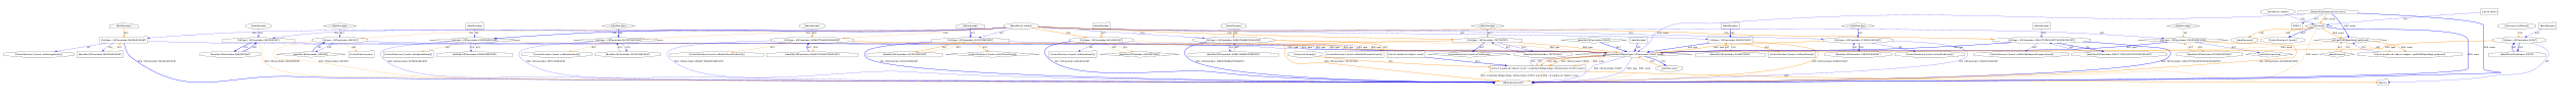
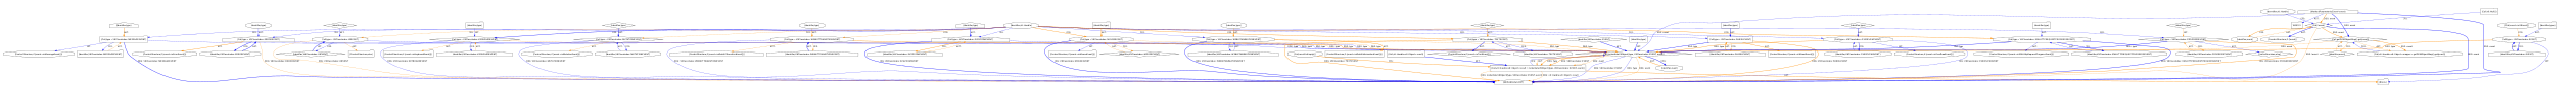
  digraph {
    fontname=Roboto
    node [fontname=Roboto shape=octagon]
    edge [color=blue fontname=Roboto style=solid]
    n1 [label="(Call,instantiateV8Object(type, V8ClassIndex::EVENT, event))" shape=diamond]
    n2 [label="(Call,v8::Handle<v8::Object> result = instantiateV8Object(type, V8ClassIndex::EVENT, event))" shape=folder]
    n3 [label="(MethodReturn,RET)" shape=house]
    n4 [label="(Identifier,event)"]
    n5 [label="(Block,)" shape=folder]
    n6 [label="(Call,type = V8ClassIndex::MESSAGEEVENT)" shape=folder]
    n7 [label="(ControlStructure,if (event->isMessageEvent()))"]
    n8 [label="(Identifier,V8ClassIndex::MESSAGEEVENT)" shape=folder]
    n9 [label="(Call,type = V8ClassIndex::ERROREVENT)" shape=house]
+   n10 [label="(ControlStructure,if (event->isErrorEvent()))"]
    n11 [label="(Identifier,V8ClassIndex::ERROREVENT)"]
    n12 [label="(Call,type = V8ClassIndex::UIEVENT)"]
    n13 [label="(Identifier,V8ClassIndex::UIEVENT)" shape=diamond]
    n14 [label="(ControlStructure,else)" shape=folder]
    n15 [label="(Call,type = V8ClassIndex::KEYBOARDEVENT)" shape=diamond]
    n16 [label="(ControlStructure,if (event->isKeyboardEvent()))" shape=folder]
    n17 [label="(Identifier,V8ClassIndex::KEYBOARDEVENT)" shape=house]
    n18 [label="(Call,type = V8ClassIndex::MUTATIONEVENT)" shape=diamond]
    n19 [label="(ControlStructure,if (event->isMutationEvent()))"]
    n20 [label="(Identifier,V8ClassIndex::MUTATIONEVENT)"]
    n21 [label="(Call,type = V8ClassIndex::MOUSEEVENT)"]
    n22 [label="(ControlStructure,if (event->isMouseEvent()))" shape=folder]
    n23 [label="(Identifier,V8ClassIndex::MOUSEEVENT)" shape=diamond]
    n24 [label="(Call,type = V8ClassIndex::WEBKITANIMATIONEVENT)"]
    n25 [label="(Identifier,V8ClassIndex::WEBKITANIMATIONEVENT)" shape=house]
    n26 [label="(ControlStructure,if (event->isWebKitAnimationEvent()))" shape=folder]
    n27 [label="(Call,type = V8ClassIndex::WHEELEVENT)" shape=folder]
    n28 [label="(Identifier,V8ClassIndex::WHEELEVENT)" shape=house]
    n29 [label="(ControlStructure,if (event->isWheelEvent()))" shape=folder]
    n30 [label="(Call,type = V8ClassIndex::EVENT)"]
    n31 [label="(Identifier,V8ClassIndex::EVENT)" shape=house]
    n32 [label="(Call,type = V8ClassIndex::OVERFLOWEVENT)"]
    n33 [label="(Identifier,V8ClassIndex::OVERFLOWEVENT)"]
    n34 [label="(ControlStructure,if (event->isOverflowEvent()))"]
    n35 [label="(Call,type = V8ClassIndex::XMLHTTPREQUESTPROGRESSEVENT)"]
    n36 [label="(ControlStructure,if (event->isXMLHttpRequestProgressEvent()))"]
    n37 [label="(Identifier,V8ClassIndex::XMLHTTPREQUESTPROGRESSEVENT)"]
    n38 [label="(Call,type = V8ClassIndex::PROGRESSEVENT)" shape=diamond]
    n39 [label="(Identifier,V8ClassIndex::PROGRESSEVENT)"]
    n40 [label="(ControlStructure,else)" shape=diamond]
    n41 [label="(Call,type = V8ClassIndex::WEBKITTRANSITIONEVENT)"]
    n42 [label="(ControlStructure,if (event->isWebKitTransitionEvent()))" shape=house]
    n43 [label="(Identifier,V8ClassIndex::WEBKITTRANSITIONEVENT)" shape=house]
    n44 [label="(Call,type = V8ClassIndex::SVGZOOMEVENT)" shape=house]
    n45 [label="(Identifier,V8ClassIndex::SVGZOOMEVENT)" shape=house]
-   n46 [label="(ControlStructure,if (event->isSVGZoomEvent()))" shape=diamond]
    n47 [label="(Call,type = V8ClassIndex::TEXTEVENT)" shape=house]
    n48 [label="(ControlStructure,if (event->isTextEvent()))" shape=diamond]
    n49 [label="(Identifier,V8ClassIndex::TEXTEVENT)"]
    n50 [label="(Call,getDOMObjectMap().get(event))" shape=diamond]
    n51 [label="(Identifier,event)" shape=diamond]
    n52 [label="(Call,v8::Handle<v8::Object> wrapper = getDOMObjectMap().get(event))"]
    n53 [label="(Call,!event)" shape=diamond]
    n54 [label="(Identifier,event)"]
    n55 [label="(ControlStructure,if (!event))"]
    n56 [label="(MethodParameterIn,Event* event)" shape=house]
    1000101 [shape=folder]
    n58 [label="(Identifier,type)" shape=diamond]
    n59 [label="(Identifier,type)" shape=house]
    n60 [label="(Call,v8::Null())" shape=folder]
    n61 [label="(Identifier,type)"]
    n62 [label="(Identifier,type)" shape=diamond]
    n63 [label="(Identifier,type)" shape=folder]
    n64 [label="(Identifier,V8ClassIndex::EVENT)" shape=diamond]
    n65 [label="(Identifier,type)" shape=folder]
    n66 [label="(Identifier,type)" shape=diamond]
    n67 [label="(Identifier,v8::Handle)"]
    n68 [label="(Identifier,type)"]
    n69 [label="(Call,result.IsEmpty())"]
    n70 [label="(Identifier,type)"]
    n71 [label="(Identifier,type)" shape=folder]
    n72 [label="(Identifier,type)" shape=house]
    n73 [label="(Identifier,type)" shape=folder]
    n74 [label="(Call,v8::Handle<v8::Object> result)" shape=folder]
    n75 [label="(Call,event->isUIEvent())"]
    n76 [label="(Identifier,type)" shape=diamond]
    n77 [label="(Identifier,type)" shape=diamond]
    n78 [label="(Identifier,type)" shape=folder]
    n79 [label="(Identifier,v8::Handle)"]
    n80 [label="(Identifier,type)" shape=folder]
    n1 -> n2 [color=darkorange label="AST: "]
    n1 -> n2 [color=darkorange label="DDG: type" style=bold]
    n1 -> n2 [color=darkorange label="DDG: V8ClassIndex::EVENT" style=bold]
    n1 -> n2 [color=darkorange label="DDG: event"]
    n1 -> n3 [label="DDG: V8ClassIndex::EVENT"]
    n1 -> n3 [label="DDG: type"]
    n1 -> n3 [color=darkorange label="DDG: event"]
    n1 -> n4 [label="CFG: " style=bold]
    n2 -> n1 [label="CFG: "]
    n2 -> n3 [color=darkorange label="DDG: instantiateV8Object(type, V8ClassIndex::EVENT, event)"]
    n2 -> n3 [color=darkorange label="DDG: v8::Handle<v8::Object> result"]
    n2 -> n5 [color=darkorange label="AST: " style=bold]
    n4 -> n1 [color=darkorange label="AST: " style=bold]
    n6 -> n1 [label="DDG: type"]
    n6 -> n3 [label="DDG: V8ClassIndex::MESSAGEEVENT" style=bold]
    n6 -> n7 [label="AST: "]
    n6 -> n8 [label="CFG: "]
    n8 -> n6 [color=darkorange label="AST: "]
    n9 -> n1 [label="DDG: type"]
    n9 -> n3 [color=darkorange label="DDG: V8ClassIndex::ERROREVENT"]
+   n9 -> n10 [color=darkorange label="AST: " style=bold]
    n9 -> n11 [label="CFG: " style=bold]
    n11 -> n9 [label="AST: " style=bold]
    n12 -> n1 [label="DDG: type"]
    n12 -> n3 [color=darkorange label="DDG: V8ClassIndex::UIEVENT"]
    n12 -> n13 [label="CFG: "]
    n12 -> n14 [color=darkorange label="AST: "]
    n13 -> n12 [label="AST: " style=bold]
    n15 -> n1 [color=darkorange label="DDG: type"]
    n15 -> n3 [label="DDG: V8ClassIndex::KEYBOARDEVENT"]
    n15 -> n16 [color=darkorange label="AST: "]
    n15 -> n17 [label="CFG: "]
    n17 -> n15 [color=darkorange label="AST: "]
    n18 -> n3 [label="DDG: V8ClassIndex::MUTATIONEVENT"]
    n18 -> n19 [color=darkorange label="AST: "]
    n18 -> n20 [label="CFG: "]
    n20 -> n18 [label="AST: "]
    n21 -> n1 [color=darkorange label="DDG: type"]
    n21 -> n3 [label="DDG: V8ClassIndex::MOUSEEVENT" style=bold]
    n21 -> n22 [label="AST: "]
    n21 -> n23 [color=darkorange label="CFG: "]
    n23 -> n21 [color=darkorange label="AST: "]
    n24 -> n1 [color=darkorange label="DDG: type"]
    n24 -> n3 [label="DDG: V8ClassIndex::WEBKITANIMATIONEVENT" style=bold]
    n24 -> n25 [label="CFG: "]
    n24 -> n26 [color=darkorange label="AST: " style=bold]
    n25 -> n24 [label="AST: "]
    n27 -> n1 [label="DDG: type" style=bold]
    n27 -> n3 [color=darkorange label="DDG: V8ClassIndex::WHEELEVENT" style=bold]
    n27 -> n28 [color=darkorange label="CFG: "]
    n27 -> n29 [color=darkorange label="AST: " style=bold]
    n28 -> n27 [color=darkorange label="AST: " style=bold]
    n30 -> n1 [color=darkorange label="DDG: type" style=bold]
    n30 -> n5 [label="AST: "]
    n30 -> n31 [label="CFG: " style=bold]
    n31 -> n30 [label="AST: " style=bold]
    n32 -> n1 [color=darkorange label="DDG: type" style=bold]
    n32 -> n3 [label="DDG: V8ClassIndex::OVERFLOWEVENT"]
    n32 -> n33 [label="CFG: " style=bold]
    n32 -> n34 [label="AST: "]
    n33 -> n32 [label="AST: "]
    n35 -> n1 [label="DDG: type" style=bold]
    n35 -> n3 [label="DDG: V8ClassIndex::XMLHTTPREQUESTPROGRESSEVENT" style=bold]
    n35 -> n36 [label="AST: "]
    n35 -> n37 [label="CFG: " style=bold]
    n37 -> n35 [label="AST: "]
    n38 -> n1 [label="DDG: type" style=bold]
    n38 -> n3 [color=darkorange label="DDG: V8ClassIndex::PROGRESSEVENT" style=bold]
    n38 -> n39 [color=darkorange label="CFG: "]
    n38 -> n40 [label="AST: "]
    n39 -> n38 [color=darkorange label="AST: "]
    n41 -> n1 [color=darkorange label="DDG: type" style=bold]
    n41 -> n3 [label="DDG: V8ClassIndex::WEBKITTRANSITIONEVENT"]
    n41 -> n42 [color=darkorange label="AST: "]
    n41 -> n43 [color=darkorange label="CFG: "]
    n43 -> n41 [label="AST: " style=bold]
    n44 -> n1 [label="DDG: type"]
    n44 -> n3 [label="DDG: V8ClassIndex::SVGZOOMEVENT" style=bold]
    n44 -> n45 [color=darkorange label="CFG: " style=bold]
-   n44 -> n46 [color=darkorange label="AST: " style=bold]
    n45 -> n44 [color=darkorange label="AST: "]
    n47 -> n1 [color=darkorange label="DDG: type" style=bold]
    n47 -> n3 [color=darkorange label="DDG: V8ClassIndex::TEXTEVENT" style=bold]
    n47 -> n48 [label="AST: " style=bold]
    n47 -> n49 [label="CFG: "]
    n49 -> n47 [label="AST: "]
    n50 -> n1 [color=darkorange label="DDG: event"]
    n50 -> n51 [color=darkorange label="CFG: "]
    n50 -> n52 [color=darkorange label="AST: "]
    n50 -> n52 [color=darkorange label="DDG: event" style=bold]
    n51 -> n50 [color=darkorange label="AST: "]
    n52 -> n50 [label="CFG: "]
    n53 -> n3 [color=darkorange label="DDG: !event"]
    n53 -> n3 [label="DDG: event" style=bold]
    n53 -> n50 [color=darkorange label="DDG: event" style=bold]
    n53 -> n54 [color=darkorange label="CFG: " style=bold]
    n53 -> n55 [label="AST: " style=bold]
    n54 -> n53 [color=darkorange label="AST: "]
    n56 -> n1 [label="DDG: event"]
    n56 -> n3 [label="DDG: event" style=bold]
    n56 -> n50 [label="DDG: event" style=bold]
    n56 -> n53 [color=darkorange label="DDG: event" style=bold]
    n56 -> 1000101 [label="AST: "]
    n58 -> n47 [color=darkorange label="AST: " style=bold]
    n59 -> n44 [label="AST: " style=bold]
    n60 -> n53 [label="CFG: "]
    n61 -> n41 [color=darkorange label="AST: " style=bold]
    n62 -> n32 [label="AST: " style=bold]
    n63 -> n27 [label="AST: " style=bold]
    n64 -> n1 [label="AST: " style=bold]
    n65 -> n30 [label="AST: "]
    n66 -> n12 [label="AST: "]
    n67 -> n53 [label="CFG: "]
    n68 -> n9 [label="AST: "]
    n69 -> n2 [color=darkorange label="CFG: " style=bold]
    n70 -> n24 [color=darkorange label="AST: " style=bold]
    n71 -> n35 [label="AST: "]
    n72 -> n6 [color=darkorange label="AST: " style=bold]
    n73 -> n15 [label="AST: "]
    n74 -> n2 [label="AST: " style=bold]
    n75 -> n30 [color=darkorange label="CFG: "]
    n76 -> n38 [color=darkorange label="AST: "]
    n77 -> n18 [label="AST: " style=bold]
    n78 -> n1 [label="AST: " style=bold]
    n79 -> n6 [label="CFG: "]
    n79 -> n9 [label="CFG: "]
    n79 -> n12 [color=darkorange label="CFG: "]
    n79 -> n15 [label="CFG: " style=bold]
    n79 -> n18 [color=darkorange label="CFG: "]
    n79 -> n21 [color=darkorange label="CFG: " style=bold]
    n79 -> n24 [label="CFG: "]
    n79 -> n27 [label="CFG: "]
    n79 -> n32 [label="CFG: "]
    n79 -> n35 [color=darkorange label="CFG: " style=bold]
    n79 -> n38 [label="CFG: "]
    n79 -> n41 [color=darkorange label="CFG: "]
    n79 -> n44 [label="CFG: "]
    n79 -> n47 [color=darkorange label="CFG: " style=bold]
    n80 -> n21 [color=darkorange label="AST: " style=bold]
  }
